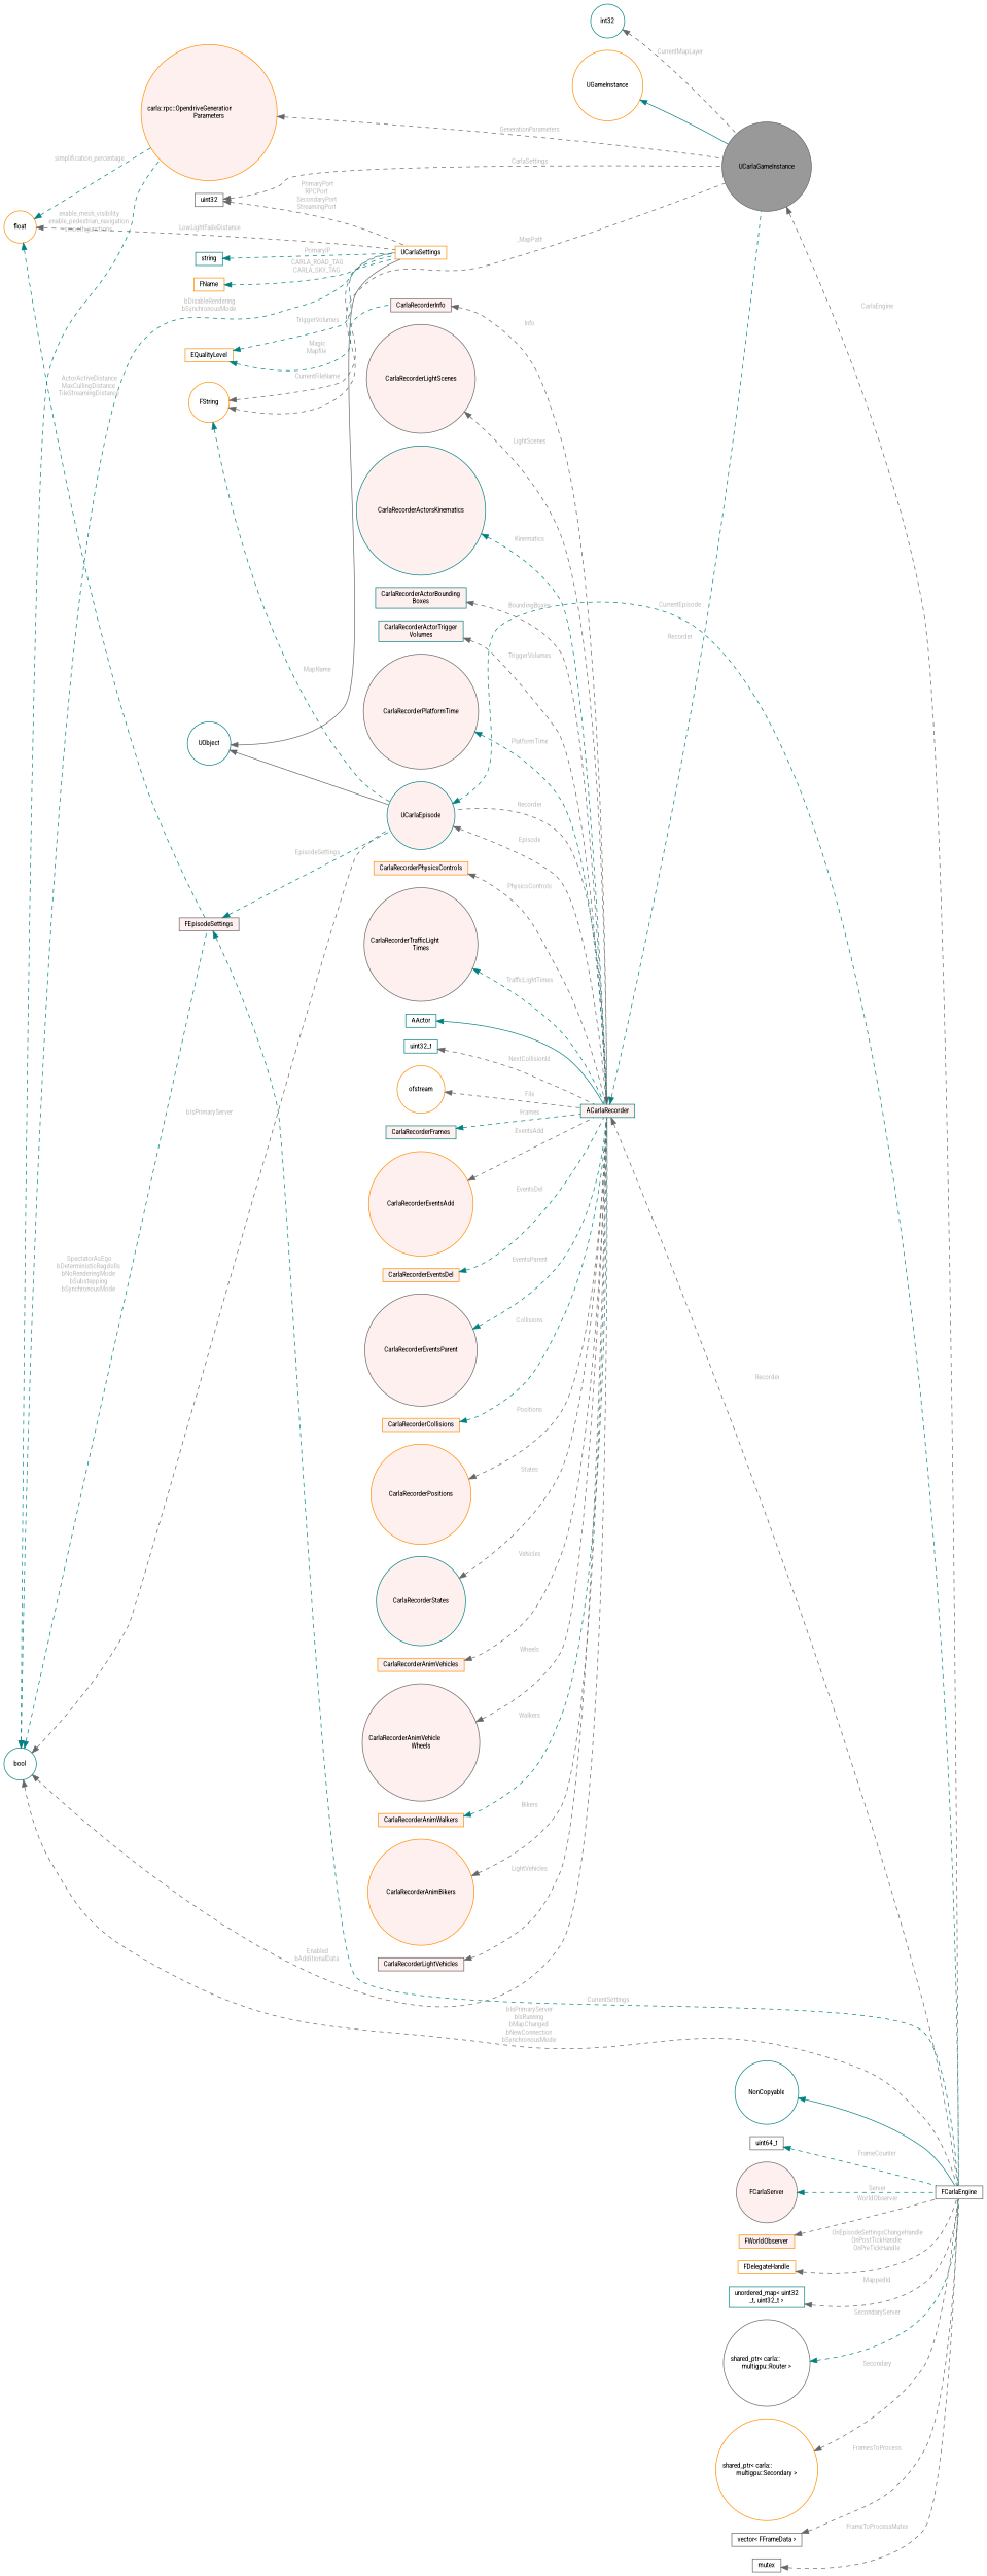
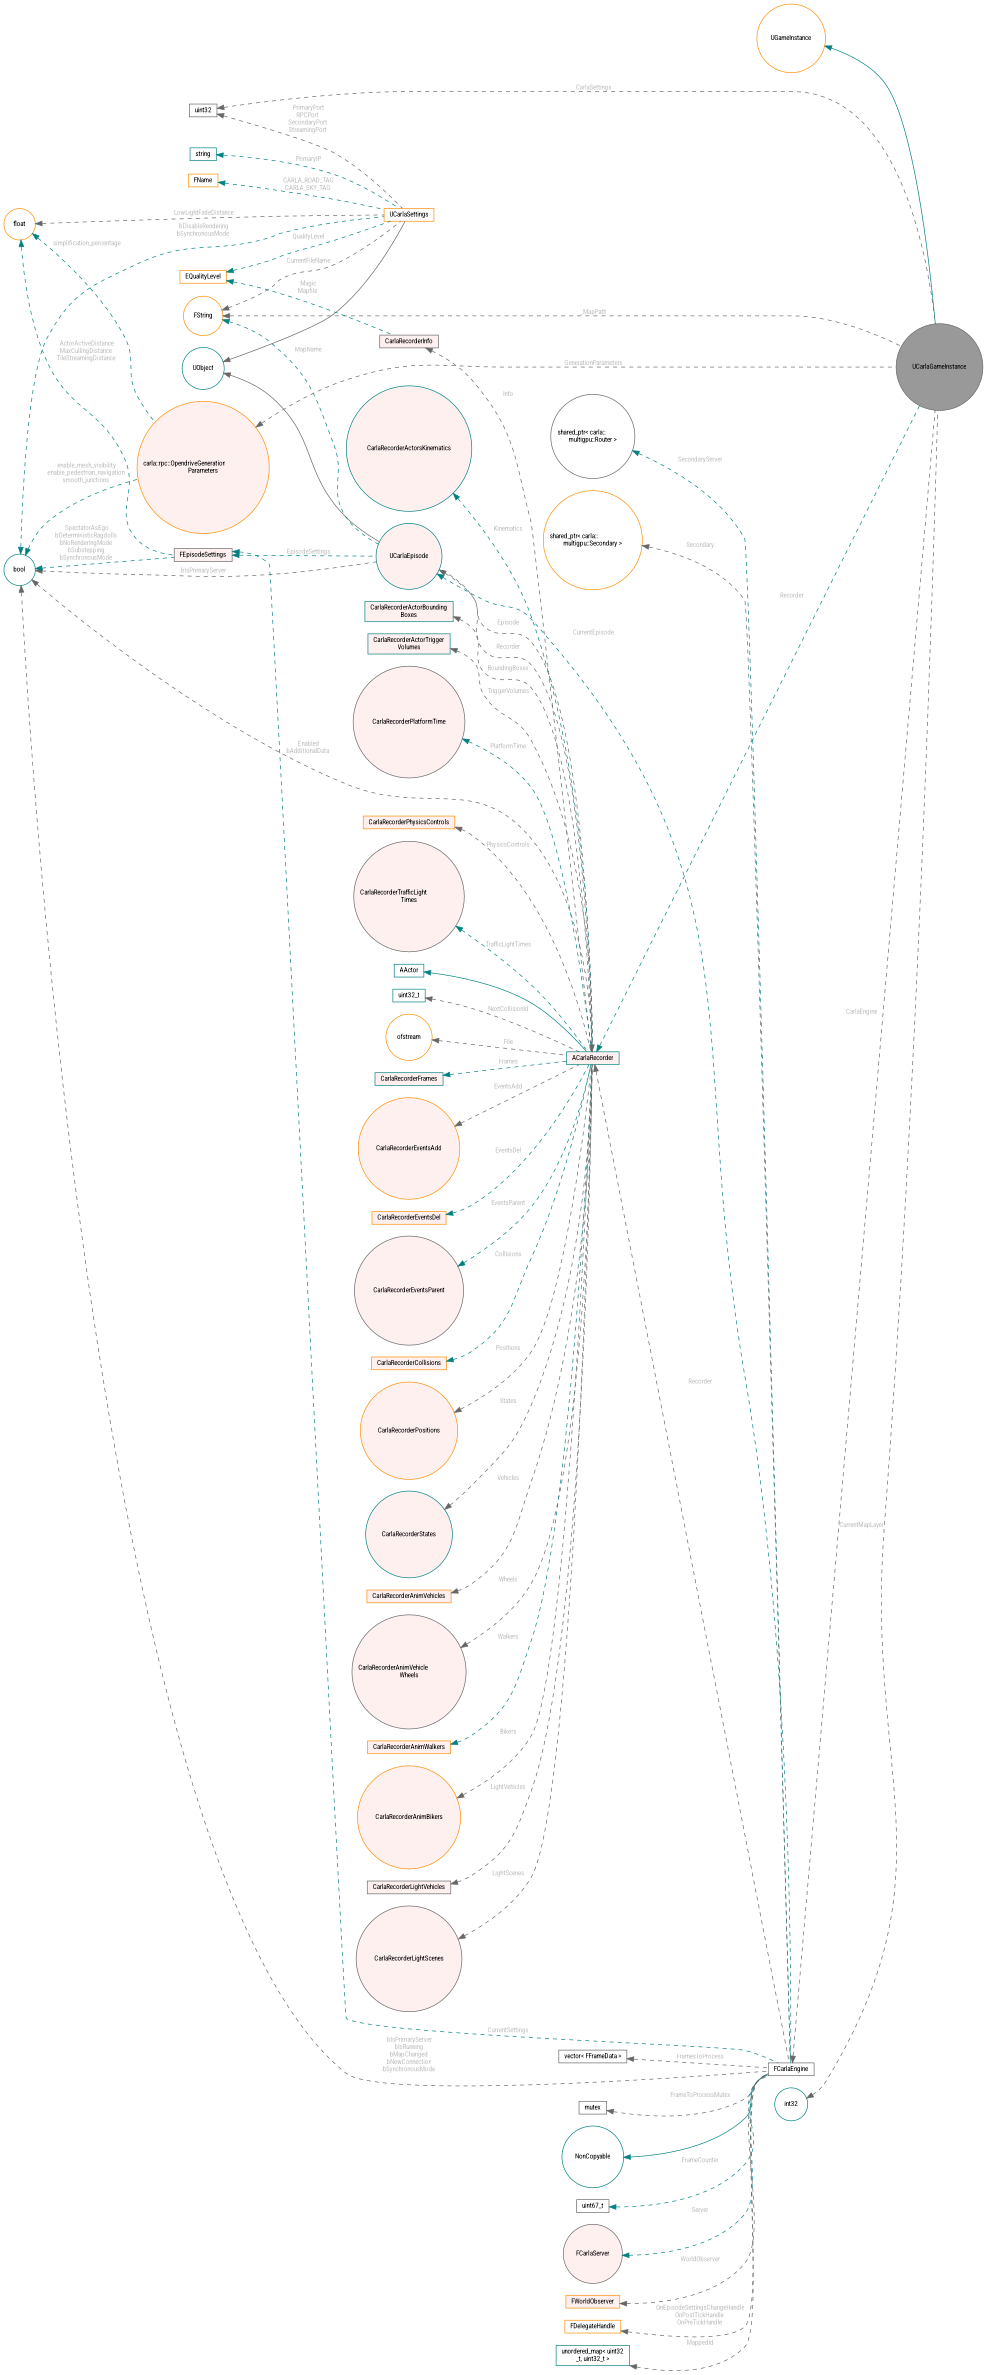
  digraph {
    fontname="Roboto Condensed"
    rankdir=LR
    node [color=darkorange fillcolor="#FFF0F0" fontname="Roboto Condensed" fontsize=10 shape=box style=filled]
    edge [color=gray40 dir=back fontname="Roboto Condensed" fontsize=10 labelfontname=Helvetica labelfontsize=10 style=dashed fontcolor=grey]
    n1 [color=gray40 fillcolor=grey60 fontcolor=black height=0.2 label=UCarlaGameInstance shape=circle width=0.4]
    n2 [fillcolor=white height=0.2 label=UGameInstance shape=circle width=0.4]
    n3 [fillcolor=white height=0.2 label=UCarlaSettings width=0.4]
    n4 [color=teal fillcolor=white height=0.2 label=UObject shape=circle width=0.4]
    n5 [color=teal height=0.2 label=UCarlaEpisode shape=circle width=0.4]
    n6 [color=gray40 fillcolor=white height=0.2 label=FCarlaEngine width=0.4]
    n7 [color=teal height=0.2 label=ACarlaRecorder width=0.4]
    n8 [fillcolor=white height=0.2 label=FName width=0.4]
    n9 [fillcolor=white height=0.2 label=FString shape=circle width=0.4]
    n10 [color=gray40 height=0.2 label=CarlaRecorderInfo width=0.4]
    n11 [color=gray40 fillcolor=white height=0.2 label=uint32 width=0.4]
    n12 [color=teal fillcolor=white height=0.2 label=string width=0.4]
    n13 [color=teal fillcolor=white height=0.2 label=bool shape=circle width=0.4]
    n14 [color=gray40 height=0.2 label=FEpisodeSettings width=0.4]
    n15 [height=0.2 label="carla::rpc::OpendriveGeneration\lParameters" shape=circle width=0.4]
    n16 [fillcolor=white height=0.2 label=EQualityLevel width=0.4]
    n17 [fillcolor=white height=0.2 label=float shape=circle width=0.4]
    n18 [color=teal fillcolor=white height=0.2 label=NonCopyable shape=circle width=0.4]
-   n19 [color=gray40 fillcolor=white height=0.2 label=uint64_t width=0.4]
+   n19 [color=gray40 fillcolor=white height=0.2 label=uint67_t width=0.4]
    n20 [color=gray40 height=0.2 label=FCarlaServer shape=circle width=0.4]
    n21 [height=0.2 label=FWorldObserver width=0.4]
    n22 [color=teal fillcolor=white height=0.2 label=AActor width=0.4]
    n23 [color=teal fillcolor=white height=0.2 label=uint32_t width=0.4]
    n24 [fillcolor=white height=0.2 label=ofstream shape=circle width=0.4]
    n25 [color=teal height=0.2 label=CarlaRecorderFrames width=0.4]
    n26 [height=0.2 label=CarlaRecorderEventsAdd shape=circle width=0.4]
    n27 [height=0.2 label=CarlaRecorderEventsDel width=0.4]
    n28 [color=gray40 height=0.2 label=CarlaRecorderEventsParent shape=circle width=0.4]
    n29 [height=0.2 label=CarlaRecorderCollisions width=0.4]
    n30 [height=0.2 label=CarlaRecorderPositions shape=circle width=0.4]
    n31 [color=teal height=0.2 label=CarlaRecorderStates shape=circle width=0.4]
    n32 [height=0.2 label=CarlaRecorderAnimVehicles width=0.4]
    n33 [color=gray40 height=0.2 label="CarlaRecorderAnimVehicle\lWheels" shape=circle width=0.4]
    n34 [height=0.2 label=CarlaRecorderAnimWalkers width=0.4]
    n35 [height=0.2 label=CarlaRecorderAnimBikers shape=circle width=0.4]
    n36 [color=gray40 height=0.2 label=CarlaRecorderLightVehicles width=0.4]
    n37 [color=gray40 height=0.2 label=CarlaRecorderLightScenes shape=circle width=0.4]
    n38 [color=teal height=0.2 label=CarlaRecorderActorsKinematics shape=circle width=0.4]
    n39 [color=teal height=0.2 label="CarlaRecorderActorBounding\lBoxes" width=0.4]
    n40 [color=teal height=0.2 label="CarlaRecorderActorTrigger\lVolumes" width=0.4]
    n41 [color=gray40 height=0.2 label=CarlaRecorderPlatformTime shape=circle width=0.4]
    n42 [height=0.2 label=CarlaRecorderPhysicsControls width=0.4]
    n43 [color=gray40 height=0.2 label="CarlaRecorderTrafficLight\lTimes" shape=circle width=0.4]
    n44 [fillcolor=white height=0.2 label=FDelegateHandle width=0.4]
    n45 [color=teal fillcolor=white height=0.2 label="unordered_map\< uint32\l_t, uint32_t \>" width=0.4]
    n46 [color=gray40 fillcolor=white height=0.2 label="shared_ptr\< carla::\lmultigpu::Router \>" shape=circle width=0.4]
    n47 [fillcolor=white height=0.2 label="shared_ptr\< carla::\lmultigpu::Secondary \>" shape=circle width=0.4]
    n48 [color=gray40 fillcolor=white height=0.2 label="vector\< FFrameData \>" width=0.4]
    n49 [color=gray40 fillcolor=white height=0.2 label=mutex width=0.4]
    n50 [color=teal fillcolor=white height=0.2 label=int32 shape=circle width=0.4]
    n2 -> n1 [color=teal style=solid fontcolor=""]
    n4 -> n3 [style=solid fontcolor=""]
    n4 -> n5 [style=solid fontcolor=""]
    n5 -> n6 [color=teal label=" CurrentEpisode"]
    n5 -> n7 [label=" Episode"]
-   n1 -> n6 [label=" CarlaEngine"]
+   n6 -> n1 [label=" CarlaEngine"]
    n7 -> n1 [color=teal label=" Recorder"]
    n7 -> n5 [label=" Recorder"]
    n7 -> n6 [label=" Recorder"]
    n8 -> n3 [color=teal label=" CARLA_ROAD_TAG\nCARLA_SKY_TAG"]
    n9 -> n1 [label=" _MapPath"]
    n9 -> n3 [label=" CurrentFileName"]
    n9 -> n5 [color=teal label=" MapName"]
    n10 -> n7 [label=" Info"]
    n11 -> n1 [label=" CarlaSettings"]
    n11 -> n3 [label=" PrimaryPort\nRPCPort\nSecondaryPort\nStreamingPort"]
    n12 -> n3 [color=teal label=" PrimaryIP"]
    n13 -> n3 [color=teal label=" bDisableRendering\nbSynchronousMode"]
    n13 -> n5 [label=" bIsPrimaryServer"]
    n13 -> n6 [label=" bIsPrimaryServer\nbIsRunning\nbMapChanged\nbNewConnection\nbSynchronousMode"]
    n13 -> n7 [label=" Enabled\nbAdditionalData"]
    n13 -> n14 [color=teal label=" SpectatorAsEgo\nbDeterministicRagdolls\nbNoRenderingMode\nbSubstepping\nbSynchronousMode"]
    n13 -> n15 [color=teal label=" enable_mesh_visibility\nenable_pedestrian_navigation\nsmooth_junctions"]
    n14 -> n5 [color=teal label=" EpisodeSettings"]
    n14 -> n6 [color=teal label=" CurrentSettings"]
    n15 -> n1 [label=" GenerationParameters"]
-   n16 -> n3 [color=teal label=" TriggerVolumes"]
+   n16 -> n3 [color=teal label=" QualityLevel"]
    n16 -> n10 [color=teal label=" Magic\nMapfile"]
    n17 -> n3 [label=" LowLightFadeDistance"]
    n17 -> n14 [color=teal label=" ActorActiveDistance\nMaxCullingDistance\nTileStreamingDistance"]
    n17 -> n15 [color=teal label=" simplification_percentage"]
    n18 -> n6 [color=teal style=solid fontcolor=""]
    n19 -> n6 [color=teal label=" FrameCounter"]
    n20 -> n6 [color=teal label=" Server"]
    n21 -> n6 [label=" WorldObserver"]
    n22 -> n7 [color=teal style=solid fontcolor=""]
    n23 -> n7 [label=" NextCollisionId"]
    n24 -> n7 [label=" File"]
    n25 -> n7 [color=teal label=" Frames"]
    n26 -> n7 [label=" EventsAdd"]
    n27 -> n7 [color=teal label=" EventsDel"]
    n28 -> n7 [color=teal label=" EventsParent"]
    n29 -> n7 [color=teal label=" Collisions"]
    n30 -> n7 [label=" Positions"]
    n31 -> n7 [label=" States"]
    n32 -> n7 [label=" Vehicles"]
    n33 -> n7 [label=" Wheels"]
    n34 -> n7 [color=teal label=" Walkers"]
    n35 -> n7 [label=" Bikers"]
    n36 -> n7 [label=" LightVehicles"]
    n37 -> n7 [label=" LightScenes"]
    n38 -> n7 [color=teal label=" Kinematics"]
    n39 -> n7 [label=" BoundingBoxes"]
    n40 -> n7 [label=" TriggerVolumes"]
    n41 -> n7 [color=teal label=" PlatformTime"]
    n42 -> n7 [label=" PhysicsControls"]
    n43 -> n7 [color=teal label=" TrafficLightTimes"]
    n44 -> n6 [label=" OnEpisodeSettingsChangeHandle\nOnPostTickHandle\nOnPreTickHandle"]
    n45 -> n6 [label=" MappedId"]
    n46 -> n6 [color=teal label=" SecondaryServer"]
    n47 -> n6 [label=" Secondary"]
    n48 -> n6 [label=" FramesToProcess"]
    n49 -> n6 [label=" FrameToProcessMutex"]
    n50 -> n1 [label=" CurrentMapLayer"]
  }
